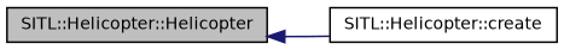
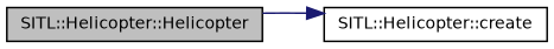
  digraph {
    rankdir=LR
    node [color=black fontname=Helvetica fontsize=10 shape=record style=filled]
    n1 [fillcolor=grey75 fontcolor=black height=0.2 label="SITL::Helicopter::Helicopter" width=0.4]
    n2 [fillcolor=white height=0.2 label="SITL::Helicopter::create" width=0.4]
-   n1 -> n2 [color=midnightblue dir=back fontname=Helvetica fontsize=10 labelfontname=Helvetica labelfontsize=10 style=solid]
+   n2 -> n1 [color=midnightblue dir=back fontname=Helvetica fontsize=10 labelfontname=Helvetica labelfontsize=10 style=solid]
  }
